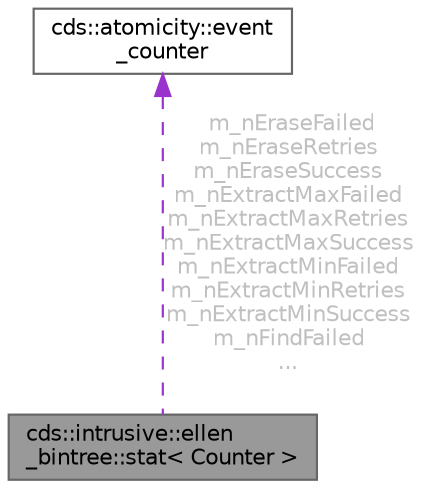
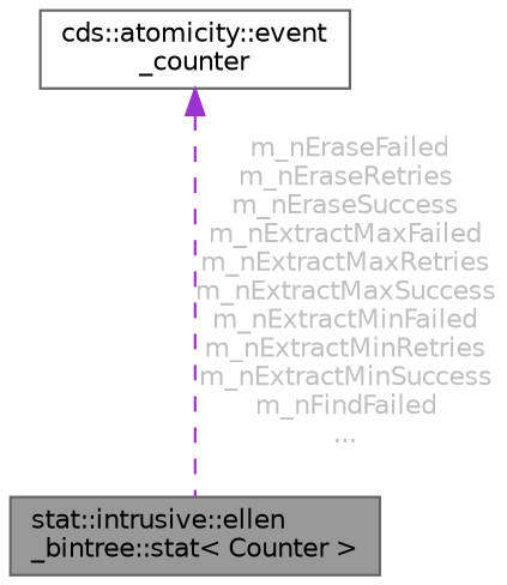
  digraph {
    node [color=gray40 fontname=Helvetica fontsize=10 shape=box style=filled]
-   n1 [fillcolor=grey60 fontcolor=black height=0.2 label="cds::intrusive::ellen\l_bintree::stat\< Counter \>" width=0.4]
+   n1 [fillcolor=grey60 fontcolor=black height=0.2 label="stat::intrusive::ellen\l_bintree::stat\< Counter \>" width=0.4]
    n2 [fillcolor=white height=0.2 label="cds::atomicity::event\l_counter" width=0.4]
    n2 -> n1 [color=darkorchid3 dir=back fontcolor=grey fontname=Helvetica fontsize=10 label=" m_nEraseFailed\nm_nEraseRetries\nm_nEraseSuccess\nm_nExtractMaxFailed\nm_nExtractMaxRetries\nm_nExtractMaxSuccess\nm_nExtractMinFailed\nm_nExtractMinRetries\nm_nExtractMinSuccess\nm_nFindFailed\n..." labelfontname=Helvetica labelfontsize=10 style=dashed]
  }
